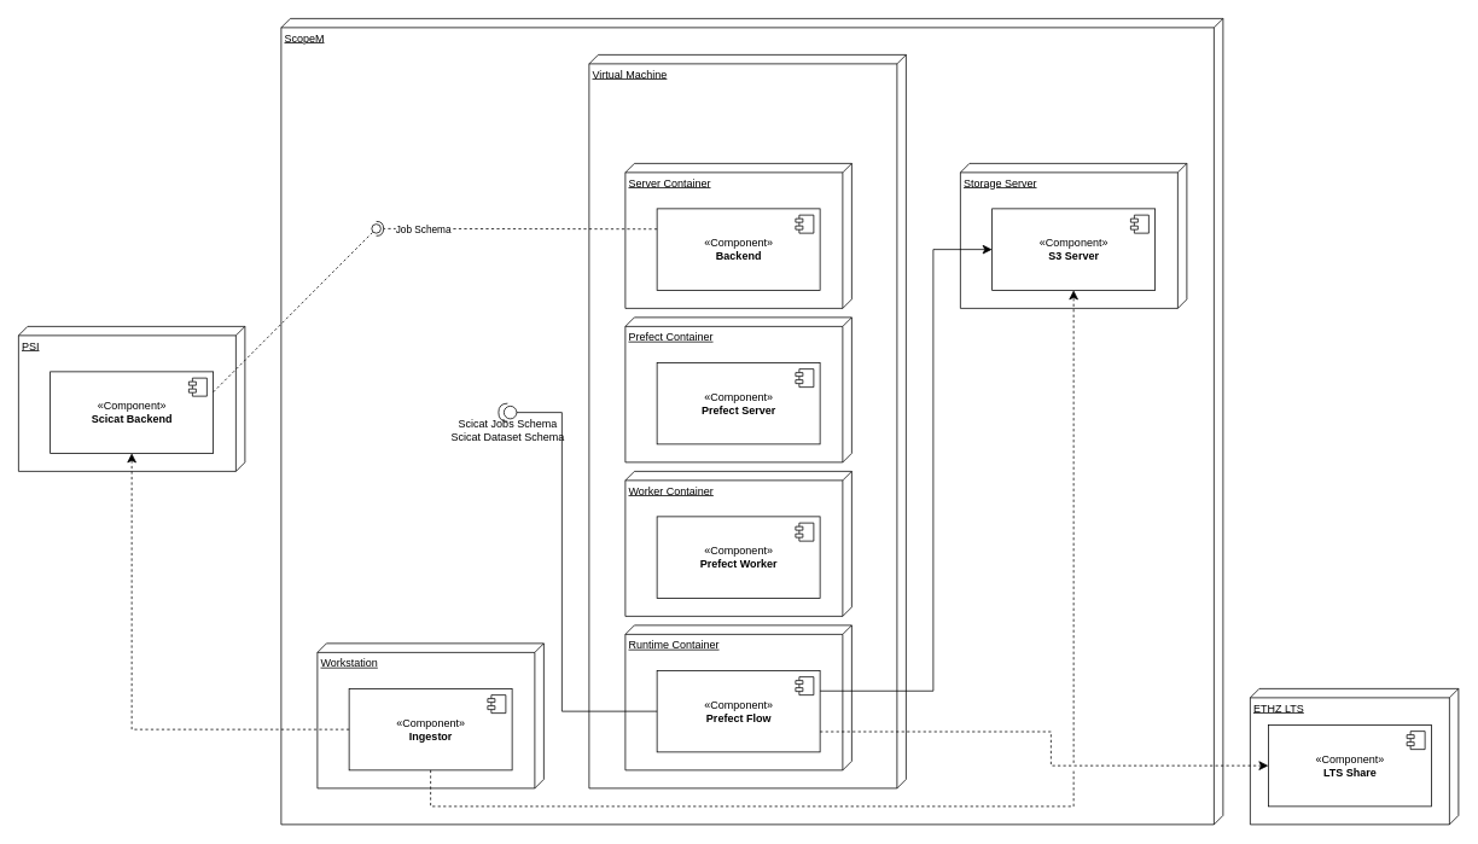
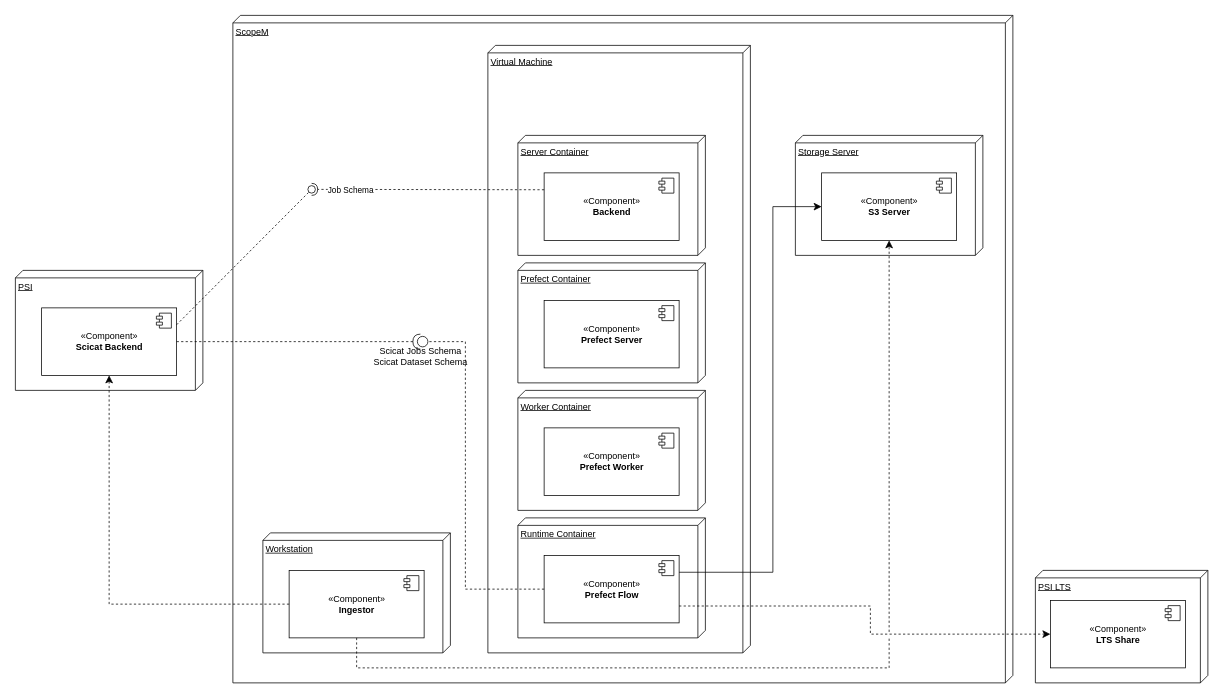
  <mxCell id="0" />
  <mxCell id="1" parent="0" />
  <mxCell id="2" value="ScopeM" style="verticalAlign=top;align=left;spacingTop=8;spacingLeft=2;spacingRight=12;shape=cube;size=10;direction=south;fontStyle=4;html=1;" vertex="1" parent="1"><mxGeometry x="310" y="20" width="1040" height="890" as="geometry" /></mxCell>
  <mxCell id="3" value="" style="group" vertex="1" connectable="0" parent="1"><mxGeometry x="1380" y="760" width="230" height="150" as="geometry" /></mxCell>
- <mxCell id="4" value="ETHZ LTS" style="verticalAlign=top;align=left;spacingTop=8;spacingLeft=2;spacingRight=12;shape=cube;size=10;direction=south;fontStyle=4;html=1;" vertex="1" parent="3"><mxGeometry width="230" height="150" as="geometry" /></mxCell>
+ <mxCell id="4" value="PSI LTS" style="verticalAlign=top;align=left;spacingTop=8;spacingLeft=2;spacingRight=12;shape=cube;size=10;direction=south;fontStyle=4;html=1;" vertex="1" parent="3"><mxGeometry width="230" height="150" as="geometry" /></mxCell>
  <mxCell id="5" value="«Component»&lt;br&gt;&lt;b&gt;LTS Share&lt;/b&gt;" style="html=1;dropTarget=0;" vertex="1" parent="3"><mxGeometry x="20" y="40" width="180" height="90" as="geometry" /></mxCell>
  <mxCell id="6" value="" style="shape=module;jettyWidth=8;jettyHeight=4;" vertex="1" parent="5"><mxGeometry x="1" width="20" height="20" relative="1" as="geometry"><mxPoint x="-27" y="7" as="offset" /></mxGeometry></mxCell>
  <mxCell id="7" value="" style="group" vertex="1" connectable="0" parent="1"><mxGeometry x="20" y="360" width="250" height="160" as="geometry" /></mxCell>
  <mxCell id="8" value="" style="group" vertex="1" connectable="0" parent="7"><mxGeometry width="250" height="160" as="geometry" /></mxCell>
  <mxCell id="9" value="PSI" style="verticalAlign=top;align=left;spacingTop=8;spacingLeft=2;spacingRight=12;shape=cube;size=10;direction=south;fontStyle=4;html=1;" vertex="1" parent="8"><mxGeometry width="250" height="160" as="geometry" /></mxCell>
  <mxCell id="10" value="«Component»&lt;br&gt;&lt;b&gt;Scicat Backend&lt;/b&gt;" style="html=1;dropTarget=0;" vertex="1" parent="8"><mxGeometry x="35" y="50" width="180" height="90" as="geometry" /></mxCell>
  <mxCell id="11" value="" style="shape=module;jettyWidth=8;jettyHeight=4;" vertex="1" parent="10"><mxGeometry x="1" width="20" height="20" relative="1" as="geometry"><mxPoint x="-27" y="7" as="offset" /></mxGeometry></mxCell>
  <mxCell id="12" value="" style="group" vertex="1" connectable="0" parent="1"><mxGeometry x="1060" y="180" width="250" height="160" as="geometry" /></mxCell>
  <mxCell id="13" value="Storage Server" style="verticalAlign=top;align=left;spacingTop=8;spacingLeft=2;spacingRight=12;shape=cube;size=10;direction=south;fontStyle=4;html=1;" vertex="1" parent="12"><mxGeometry width="250" height="160" as="geometry" /></mxCell>
  <mxCell id="14" value="«Component»&lt;br&gt;&lt;b&gt;S3 Server&lt;/b&gt;" style="html=1;dropTarget=0;" vertex="1" parent="12"><mxGeometry x="35" y="50" width="180" height="90" as="geometry" /></mxCell>
  <mxCell id="15" value="" style="shape=module;jettyWidth=8;jettyHeight=4;" vertex="1" parent="14"><mxGeometry x="1" width="20" height="20" relative="1" as="geometry"><mxPoint x="-27" y="7" as="offset" /></mxGeometry></mxCell>
  <mxCell id="16" value="" style="group" vertex="1" connectable="0" parent="1"><mxGeometry x="650" y="60" width="350" height="810" as="geometry" /></mxCell>
  <mxCell id="17" value="Virtual Machine" style="verticalAlign=top;align=left;spacingTop=8;spacingLeft=2;spacingRight=12;shape=cube;size=10;direction=south;fontStyle=4;html=1;" vertex="1" parent="16"><mxGeometry width="350" height="810" as="geometry" /></mxCell>
  <mxCell id="18" value="" style="group" vertex="1" connectable="0" parent="16"><mxGeometry x="40" y="460" width="250" height="160" as="geometry" /></mxCell>
  <mxCell id="19" value="" style="group" vertex="1" connectable="0" parent="18"><mxGeometry width="250" height="160" as="geometry" /></mxCell>
  <mxCell id="20" value="Worker Container" style="verticalAlign=top;align=left;spacingTop=8;spacingLeft=2;spacingRight=12;shape=cube;size=10;direction=south;fontStyle=4;html=1;" vertex="1" parent="19"><mxGeometry width="250" height="160" as="geometry" /></mxCell>
  <mxCell id="21" value="«Component»&lt;br&gt;&lt;b&gt;Prefect Worker&lt;/b&gt;" style="html=1;dropTarget=0;" vertex="1" parent="19"><mxGeometry x="35" y="50" width="180" height="90" as="geometry" /></mxCell>
  <mxCell id="22" value="" style="shape=module;jettyWidth=8;jettyHeight=4;" vertex="1" parent="21"><mxGeometry x="1" width="20" height="20" relative="1" as="geometry"><mxPoint x="-27" y="7" as="offset" /></mxGeometry></mxCell>
  <mxCell id="23" value="" style="group" vertex="1" connectable="0" parent="16"><mxGeometry x="40" y="630" width="250" height="160" as="geometry" /></mxCell>
  <mxCell id="24" value="" style="group" vertex="1" connectable="0" parent="23"><mxGeometry width="250" height="160" as="geometry" /></mxCell>
  <mxCell id="25" value="Runtime Container" style="verticalAlign=top;align=left;spacingTop=8;spacingLeft=2;spacingRight=12;shape=cube;size=10;direction=south;fontStyle=4;html=1;" vertex="1" parent="24"><mxGeometry width="250" height="160" as="geometry" /></mxCell>
  <mxCell id="26" value="«Component»&lt;br&gt;&lt;b&gt;Prefect Flow&lt;/b&gt;" style="html=1;dropTarget=0;" vertex="1" parent="24"><mxGeometry x="35" y="50" width="180" height="90" as="geometry" /></mxCell>
  <mxCell id="27" value="" style="shape=module;jettyWidth=8;jettyHeight=4;" vertex="1" parent="26"><mxGeometry x="1" width="20" height="20" relative="1" as="geometry"><mxPoint x="-27" y="7" as="offset" /></mxGeometry></mxCell>
  <mxCell id="28" value="" style="group" vertex="1" connectable="0" parent="16"><mxGeometry x="40" y="290" width="250" height="160" as="geometry" /></mxCell>
  <mxCell id="29" value="Prefect Container" style="verticalAlign=top;align=left;spacingTop=8;spacingLeft=2;spacingRight=12;shape=cube;size=10;direction=south;fontStyle=4;html=1;" vertex="1" parent="28"><mxGeometry width="250" height="160" as="geometry" /></mxCell>
  <mxCell id="30" value="«Component»&lt;br&gt;&lt;b&gt;Prefect Server&lt;/b&gt;" style="html=1;dropTarget=0;" vertex="1" parent="28"><mxGeometry x="35" y="50" width="180" height="90" as="geometry" /></mxCell>
  <mxCell id="31" value="" style="shape=module;jettyWidth=8;jettyHeight=4;" vertex="1" parent="30"><mxGeometry x="1" width="20" height="20" relative="1" as="geometry"><mxPoint x="-27" y="7" as="offset" /></mxGeometry></mxCell>
  <mxCell id="32" value="" style="group" vertex="1" connectable="0" parent="16"><mxGeometry x="40" y="120" width="250" height="160" as="geometry" /></mxCell>
  <mxCell id="33" value="Server Container" style="verticalAlign=top;align=left;spacingTop=8;spacingLeft=2;spacingRight=12;shape=cube;size=10;direction=south;fontStyle=4;html=1;" vertex="1" parent="32"><mxGeometry width="250" height="160" as="geometry" /></mxCell>
  <mxCell id="34" value="«Component»&lt;br&gt;&lt;b&gt;Backend&lt;/b&gt;" style="html=1;dropTarget=0;" vertex="1" parent="32"><mxGeometry x="35" y="50" width="180" height="90" as="geometry" /></mxCell>
  <mxCell id="35" value="" style="shape=module;jettyWidth=8;jettyHeight=4;" vertex="1" parent="34"><mxGeometry x="1" width="20" height="20" relative="1" as="geometry"><mxPoint x="-27" y="7" as="offset" /></mxGeometry></mxCell>
  <mxCell id="36" value="" style="group" vertex="1" connectable="0" parent="1"><mxGeometry x="350" y="710" width="250" height="160" as="geometry" /></mxCell>
  <mxCell id="37" value="Workstation" style="verticalAlign=top;align=left;spacingTop=8;spacingLeft=2;spacingRight=12;shape=cube;size=10;direction=south;fontStyle=4;html=1;" vertex="1" parent="36"><mxGeometry width="250" height="160" as="geometry" /></mxCell>
  <mxCell id="38" value="«Component»&lt;br&gt;&lt;b&gt;Ingestor&lt;/b&gt;" style="html=1;dropTarget=0;" vertex="1" parent="36"><mxGeometry x="35" y="50" width="180" height="90" as="geometry" /></mxCell>
  <mxCell id="39" value="" style="shape=module;jettyWidth=8;jettyHeight=4;" vertex="1" parent="38"><mxGeometry x="1" width="20" height="20" relative="1" as="geometry"><mxPoint x="-27" y="7" as="offset" /></mxGeometry></mxCell>
  <mxCell id="40" value="" style="edgeStyle=elbowEdgeStyle;elbow=horizontal;endArrow=classic;html=1;curved=0;rounded=0;endSize=8;startSize=8;entryX=0;entryY=0.5;entryDx=0;entryDy=0;exitX=1;exitY=0.25;exitDx=0;exitDy=0;dashed=0;" edge="1" parent="1" source="26" target="14"><mxGeometry width="50" height="50" relative="1" as="geometry"><mxPoint x="1170" y="580" as="sourcePoint" /><mxPoint x="1220" y="530" as="targetPoint" /><Array as="points"><mxPoint x="1030" y="420" /></Array></mxGeometry></mxCell>
  <mxCell id="41" value="" style="edgeStyle=elbowEdgeStyle;elbow=horizontal;endArrow=classic;html=1;curved=0;rounded=0;endSize=8;startSize=8;entryX=0;entryY=0.5;entryDx=0;entryDy=0;exitX=1;exitY=0.75;exitDx=0;exitDy=0;dashed=1;jumpStyle=arc;" edge="1" parent="1" source="26" target="5"><mxGeometry width="50" height="50" relative="1" as="geometry"><mxPoint x="915" y="772.5" as="sourcePoint" /><mxPoint x="1105" y="285" as="targetPoint" /><Array as="points"><mxPoint x="1160" y="800" /></Array></mxGeometry></mxCell>
  <mxCell id="42" value="" style="edgeStyle=elbowEdgeStyle;elbow=horizontal;endArrow=classic;html=1;curved=0;rounded=0;endSize=8;startSize=8;entryX=0.5;entryY=1;entryDx=0;entryDy=0;exitX=0.5;exitY=1;exitDx=0;exitDy=0;dashed=1;jumpStyle=gap;" edge="1" parent="1" source="38" target="14"><mxGeometry width="50" height="50" relative="1" as="geometry"><mxPoint x="915" y="772.5" as="sourcePoint" /><mxPoint x="1105" y="285" as="targetPoint" /><Array as="points"><mxPoint x="1180" y="890" /></Array></mxGeometry></mxCell>
  <mxCell id="43" value="" style="edgeStyle=elbowEdgeStyle;elbow=horizontal;endArrow=classic;html=1;curved=0;rounded=0;endSize=8;startSize=8;exitX=0;exitY=0.5;exitDx=0;exitDy=0;dashed=1;entryX=0.5;entryY=1;entryDx=0;entryDy=0;" edge="1" parent="1" source="38" target="10"><mxGeometry width="50" height="50" relative="1" as="geometry"><mxPoint x="915" y="772.5" as="sourcePoint" /><mxPoint x="130" y="600" as="targetPoint" /><Array as="points"><mxPoint x="145" y="650" /></Array></mxGeometry></mxCell>
+ <mxCell id="44" value="" style="rounded=0;orthogonalLoop=1;jettySize=auto;html=1;endArrow=none;endFill=0;sketch=0;targetPerimeterSpacing=0;dashed=1;fontFamily=Helvetica;fontSize=11;fontColor=default;align=center;startSize=8;endSize=8;strokeColor=default;edgeStyle=elbowEdgeStyle;elbow=horizontal;startArrow=none;" edge="1" parent="1" source="50" target="10"><mxGeometry width="50" height="50" relative="1" as="geometry"><mxPoint x="915" y="772.5" as="sourcePoint" /><mxPoint x="1105" y="285" as="targetPoint" /><Array as="points" /></mxGeometry></mxCell>
  <mxCell id="45" value="" style="rounded=0;orthogonalLoop=1;jettySize=auto;html=1;endArrow=none;endFill=0;sketch=0;sourcePerimeterSpacing=0;targetPerimeterSpacing=0;dashed=1;jumpStyle=arc;exitX=1;exitY=0.25;exitDx=0;exitDy=0;" edge="1" target="48" parent="1" source="10"><mxGeometry relative="1" as="geometry"><mxPoint x="520" y="155" as="sourcePoint" /></mxGeometry></mxCell>
  <mxCell id="46" value="" style="rounded=0;orthogonalLoop=1;jettySize=auto;html=1;endArrow=halfCircle;endFill=0;entryX=0.5;entryY=0.5;endSize=6;strokeWidth=1;sketch=0;dashed=1;jumpStyle=arc;exitX=0;exitY=0.25;exitDx=0;exitDy=0;" edge="1" target="48" parent="1" source="34"><mxGeometry relative="1" as="geometry"><mxPoint x="560" y="155" as="sourcePoint" /></mxGeometry></mxCell>
  <mxCell id="47" value="Job Schema" style="edgeLabel;html=1;align=center;verticalAlign=middle;resizable=0;points=[];" vertex="1" connectable="0" parent="46"><mxGeometry x="0.887" y="-2" relative="1" as="geometry"><mxPoint x="33" y="2" as="offset" /></mxGeometry></mxCell>
  <mxCell id="48" value="" style="ellipse;whiteSpace=wrap;html=1;align=center;aspect=fixed;resizable=0;points=[];outlineConnect=0;sketch=0;" vertex="1" parent="1"><mxGeometry x="410" y="247" width="10" height="10" as="geometry" /></mxCell>
- <mxCell id="49" value="" style="rounded=0;orthogonalLoop=1;jettySize=auto;html=1;endArrow=none;endFill=0;sketch=0;sourcePerimeterSpacing=0;dashed=0;fontFamily=Helvetica;fontSize=11;fontColor=default;align=center;startSize=8;endSize=8;strokeColor=default;edgeStyle=elbowEdgeStyle;elbow=horizontal;" edge="1" parent="1" source="26" target="50"><mxGeometry width="50" height="50" relative="1" as="geometry"><mxPoint x="725" y="785" as="sourcePoint" /><mxPoint x="235" y="455" as="targetPoint" /><Array as="points"><mxPoint x="620" y="660" /></Array></mxGeometry></mxCell>
+ <mxCell id="49" value="" style="rounded=0;orthogonalLoop=1;jettySize=auto;html=1;endArrow=none;endFill=0;sketch=0;sourcePerimeterSpacing=0;dashed=1;fontFamily=Helvetica;fontSize=11;fontColor=default;align=center;startSize=8;endSize=8;strokeColor=default;edgeStyle=elbowEdgeStyle;elbow=horizontal;" edge="1" parent="1" source="26" target="50"><mxGeometry width="50" height="50" relative="1" as="geometry"><mxPoint x="725" y="785" as="sourcePoint" /><mxPoint x="235" y="455" as="targetPoint" /><Array as="points"><mxPoint x="620" y="660" /></Array></mxGeometry></mxCell>
  <mxCell id="50" value="Scicat Jobs Schema&lt;br&gt;Scicat Dataset Schema" style="shape=providedRequiredInterface;html=1;verticalLabelPosition=bottom;sketch=0;flipV=1;flipH=1;" vertex="1" parent="1"><mxGeometry x="550" y="445" width="20" height="20" as="geometry" /></mxCell>
